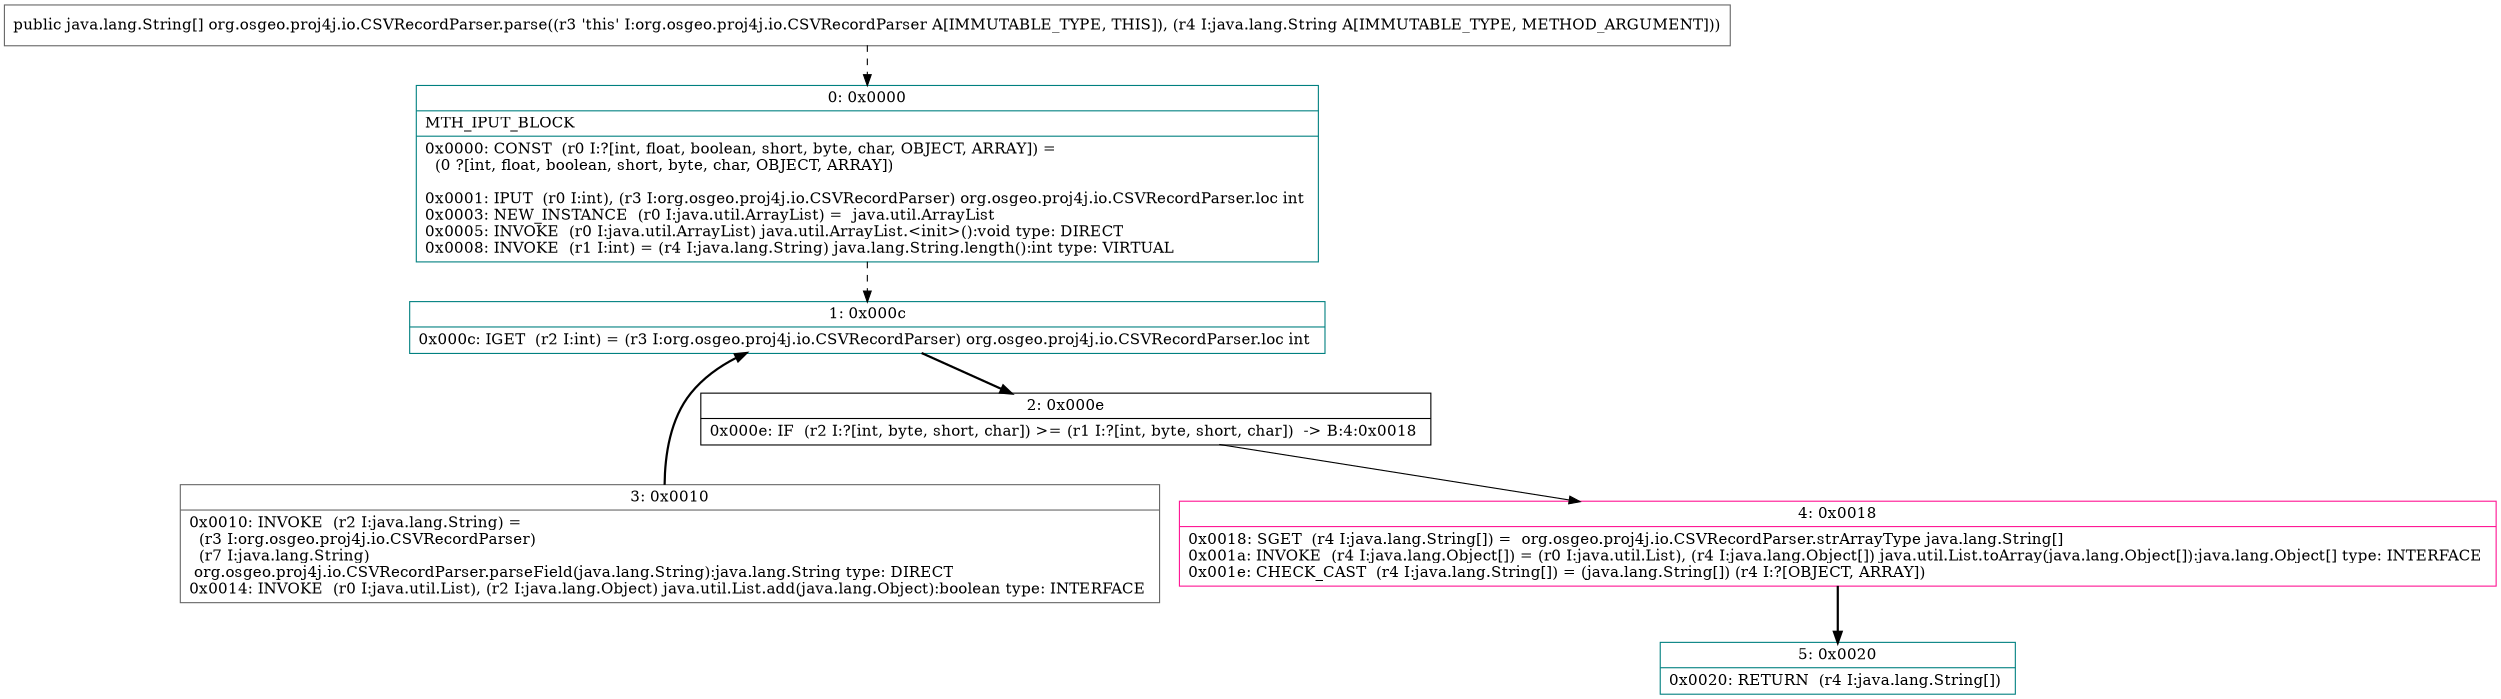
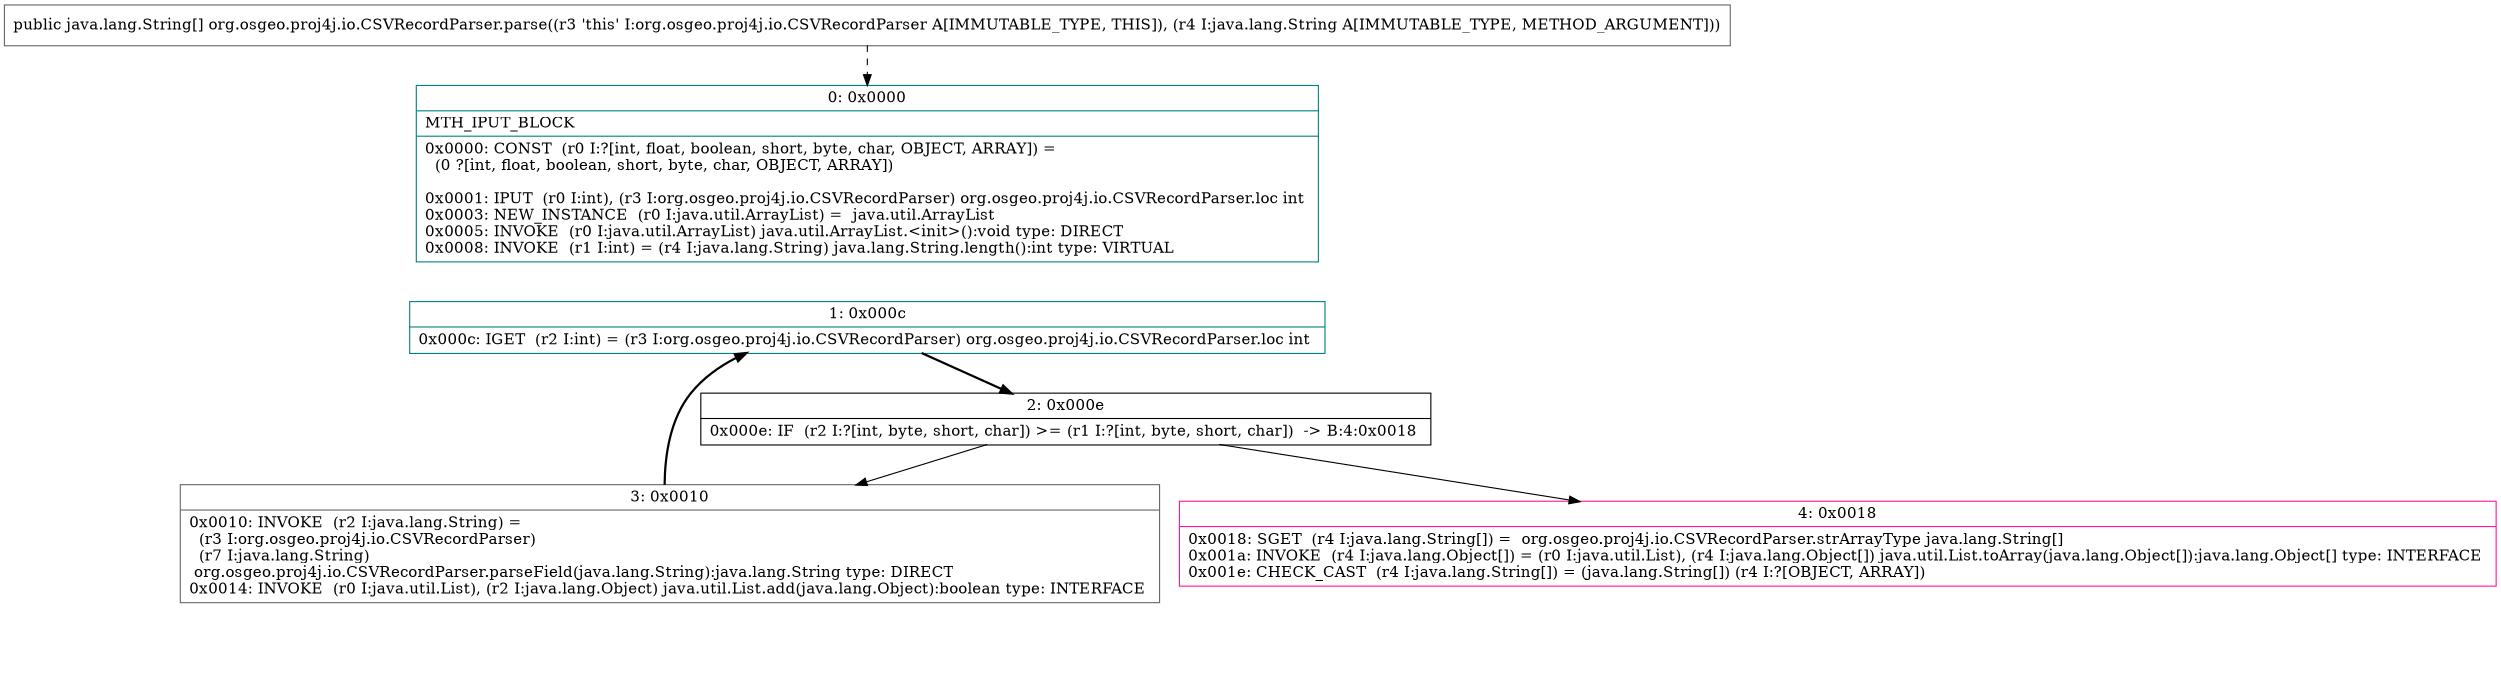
  digraph {
    node [color=teal shape=record]
    edge [style=bold]
    n1 [label="{0\:\ 0x0000|MTH_IPUT_BLOCK\l|0x0000: CONST  (r0 I:?[int, float, boolean, short, byte, char, OBJECT, ARRAY]) = \l  (0 ?[int, float, boolean, short, byte, char, OBJECT, ARRAY])\l \l0x0001: IPUT  (r0 I:int), (r3 I:org.osgeo.proj4j.io.CSVRecordParser) org.osgeo.proj4j.io.CSVRecordParser.loc int \l0x0003: NEW_INSTANCE  (r0 I:java.util.ArrayList) =  java.util.ArrayList \l0x0005: INVOKE  (r0 I:java.util.ArrayList) java.util.ArrayList.\<init\>():void type: DIRECT \l0x0008: INVOKE  (r1 I:int) = (r4 I:java.lang.String) java.lang.String.length():int type: VIRTUAL \l}"]
    n2 [label="{1\:\ 0x000c|0x000c: IGET  (r2 I:int) = (r3 I:org.osgeo.proj4j.io.CSVRecordParser) org.osgeo.proj4j.io.CSVRecordParser.loc int \l}"]
    n3 [color=black label="{2\:\ 0x000e|0x000e: IF  (r2 I:?[int, byte, short, char]) \>= (r1 I:?[int, byte, short, char])  \-\> B:4:0x0018 \l}"]
    n4 [color=gray40 label="{3\:\ 0x0010|0x0010: INVOKE  (r2 I:java.lang.String) = \l  (r3 I:org.osgeo.proj4j.io.CSVRecordParser)\l  (r7 I:java.lang.String)\l org.osgeo.proj4j.io.CSVRecordParser.parseField(java.lang.String):java.lang.String type: DIRECT \l0x0014: INVOKE  (r0 I:java.util.List), (r2 I:java.lang.Object) java.util.List.add(java.lang.Object):boolean type: INTERFACE \l}"]
    n5 [color=deeppink label="{4\:\ 0x0018|0x0018: SGET  (r4 I:java.lang.String[]) =  org.osgeo.proj4j.io.CSVRecordParser.strArrayType java.lang.String[] \l0x001a: INVOKE  (r4 I:java.lang.Object[]) = (r0 I:java.util.List), (r4 I:java.lang.Object[]) java.util.List.toArray(java.lang.Object[]):java.lang.Object[] type: INTERFACE \l0x001e: CHECK_CAST  (r4 I:java.lang.String[]) = (java.lang.String[]) (r4 I:?[OBJECT, ARRAY]) \l}"]
-   n6 [label="{5\:\ 0x0020|0x0020: RETURN  (r4 I:java.lang.String[]) \l}"]
    n7 [color=gray40 label="{public java.lang.String[] org.osgeo.proj4j.io.CSVRecordParser.parse((r3 'this' I:org.osgeo.proj4j.io.CSVRecordParser A[IMMUTABLE_TYPE, THIS]), (r4 I:java.lang.String A[IMMUTABLE_TYPE, METHOD_ARGUMENT])) }"]
-   n1 -> n2 [style=dashed]
    n2 -> n3
+   n3 -> n4 [style=solid]
    n3 -> n5 [style=solid]
    n4 -> n2
-   n5 -> n6
    n7 -> n1 [style=dashed]
  }
